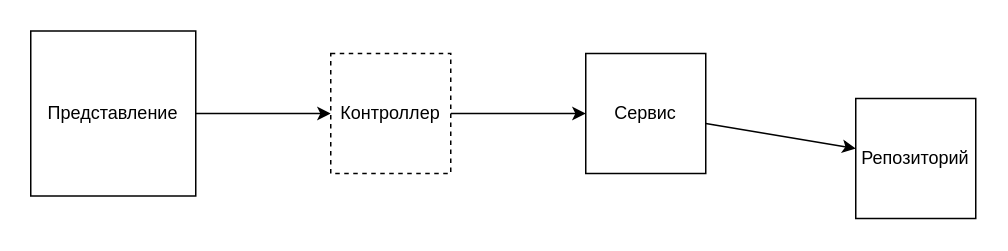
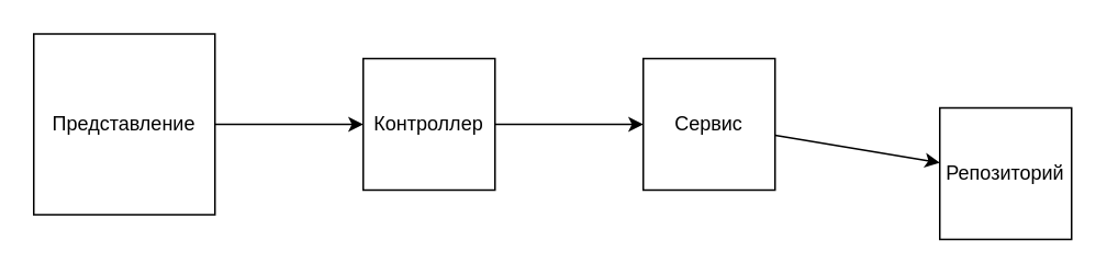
  <mxCell id="0" />
  <mxCell id="1" parent="0" />
  <mxCell id="2" style="edgeStyle=orthogonalEdgeStyle;rounded=0;orthogonalLoop=1;jettySize=auto;html=1;" edge="1" parent="1" source="3" target="5"><mxGeometry relative="1" as="geometry" /></mxCell>
  <mxCell id="3" value="Представление" style="whiteSpace=wrap;html=1;aspect=fixed;" vertex="1" parent="1"><mxGeometry x="20" y="20" width="110" height="110" as="geometry" /></mxCell>
  <mxCell id="4" style="edgeStyle=orthogonalEdgeStyle;rounded=0;orthogonalLoop=1;jettySize=auto;html=1;" edge="1" parent="1" source="5" target="7"><mxGeometry relative="1" as="geometry" /></mxCell>
- <mxCell id="5" value="Контроллер" style="whiteSpace=wrap;html=1;aspect=fixed;dashed=1;" vertex="1" parent="1"><mxGeometry x="220" y="35" width="80" height="80" as="geometry" /></mxCell>
+ <mxCell id="5" value="Контроллер" style="whiteSpace=wrap;html=1;aspect=fixed;" vertex="1" parent="1"><mxGeometry x="220" y="35" width="80" height="80" as="geometry" /></mxCell>
  <mxCell id="6" style="rounded=0;orthogonalLoop=1;jettySize=auto;html=1;" edge="1" parent="1" source="7" target="8"><mxGeometry relative="1" as="geometry" /></mxCell>
  <mxCell id="7" value="Сервис" style="whiteSpace=wrap;html=1;aspect=fixed;" vertex="1" parent="1"><mxGeometry x="390" y="35" width="80" height="80" as="geometry" /></mxCell>
  <mxCell id="8" value="Репозиторий" style="whiteSpace=wrap;html=1;aspect=fixed;" vertex="1" parent="1"><mxGeometry x="570" y="65" width="80" height="80" as="geometry" /></mxCell>
